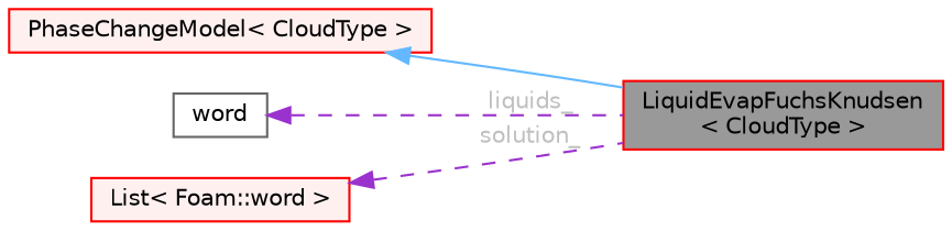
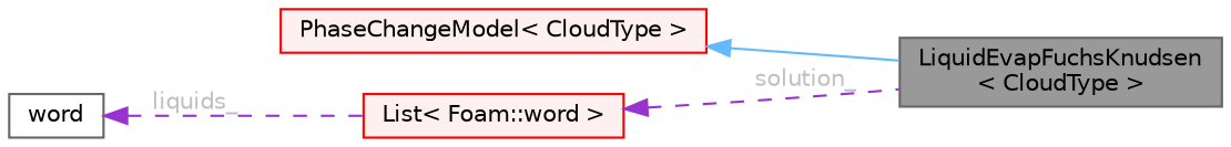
  digraph {
    rankdir=LR
    node [color=gray40 fillcolor="#FFF0F0" fontname=Helvetica fontsize=10 shape=box style=filled]
    edge [color=darkorchid3 dir=back fontname=Helvetica fontsize=10 labelfontname=Helvetica labelfontsize=10 style=dashed fontcolor=grey]
-   n1 [color=red fillcolor=grey60 fontcolor=black height=0.2 label="LiquidEvapFuchsKnudsen\l\< CloudType \>" width=0.4]
+   n1 [fillcolor=grey60 fontcolor=black height=0.2 label="LiquidEvapFuchsKnudsen\l\< CloudType \>" width=0.4]
    n2 [color=red height=0.2 label="PhaseChangeModel\< CloudType \>" width=0.4]
    n3 [fillcolor=white height=0.2 label=word width=0.4]
    n4 [color=red height=0.2 label="List\< Foam::word \>" width=0.4]
    n2 -> n1 [color=steelblue1 style=solid fontcolor=""]
-   n3 -> n1 [label=" liquids_"]
+   n3 -> n4 [label=" liquids_"]
    n4 -> n1 [label=" solution_"]
  }
